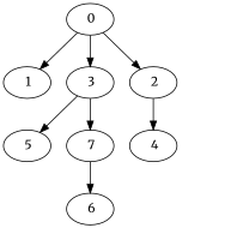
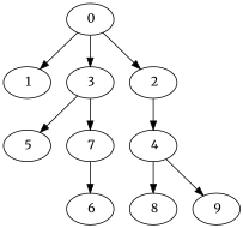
  digraph {
    fontname=Merriweather
    node [fontname=Merriweather]
    edge [fontname=Merriweather]
    " 0"
    " 1"
    " 3"
    " 2"
    " 5"
    " 7"
    " 4"
    " 6"
+   " 8"
+   " 9"
    " 0" -> " 1"
    " 0" -> " 3"
    " 0" -> " 2"
    " 3" -> " 5"
    " 3" -> " 7"
    " 2" -> " 4"
    " 7" -> " 6"
+   " 4" -> " 8"
+   " 4" -> " 9"
  }
